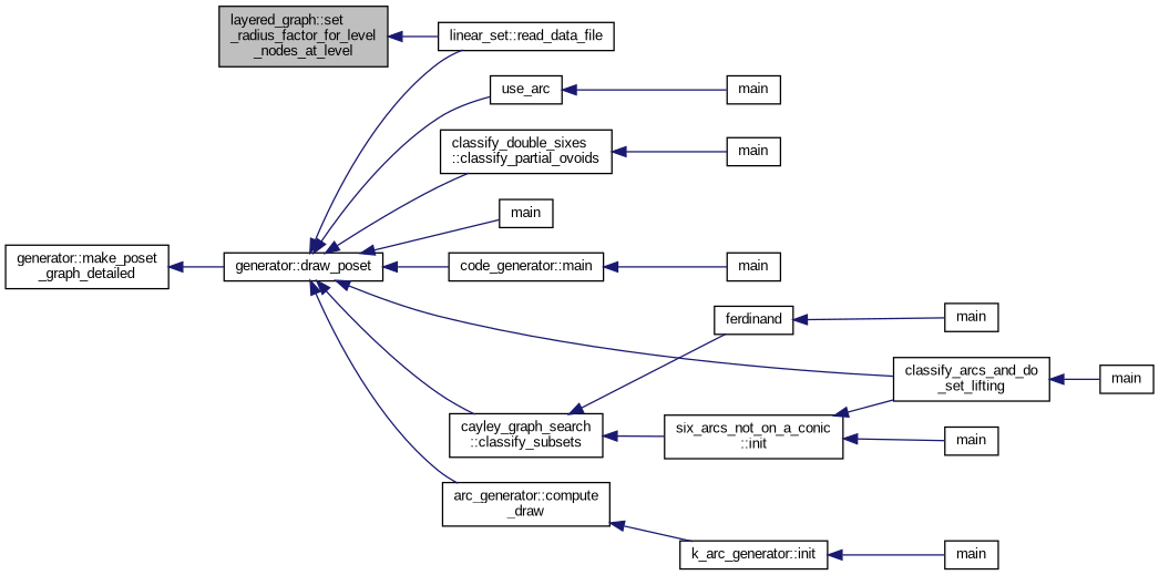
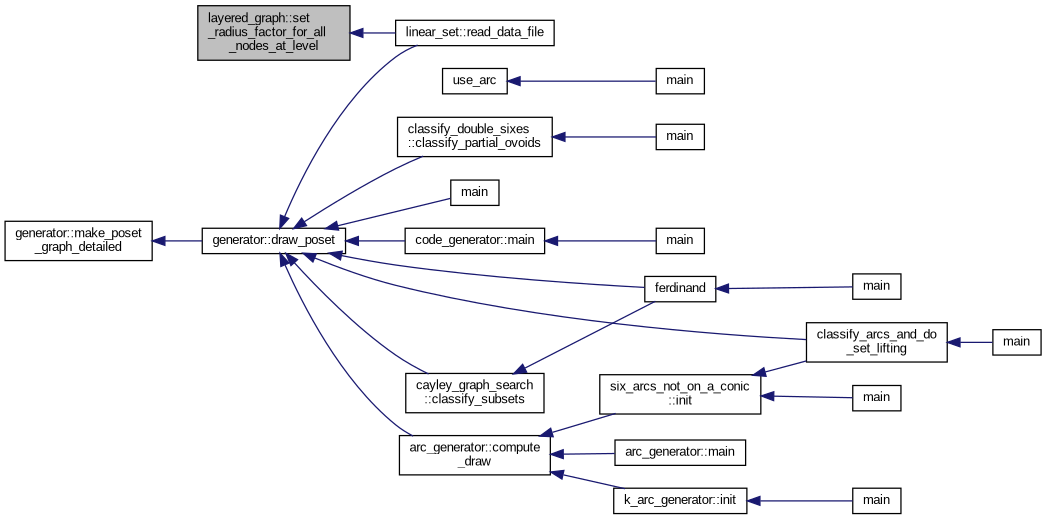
  digraph {
    fontname="Liberation Sans"
    rankdir=LR
    node [color=black fillcolor=white fontname="Liberation Sans" fontsize=10 shape=record style=filled]
    edge [color=midnightblue dir=back fontname="Liberation Sans" fontsize=10 labelfontname=Helvetica labelfontsize=10 style=solid]
-   n1 [fillcolor=grey75 fontcolor=black height=0.2 label="layered_graph::set\l_radius_factor_for_level\l_nodes_at_level" width=0.4]
+   n1 [fillcolor=grey75 fontcolor=black height=0.2 label="layered_graph::set\l_radius_factor_for_all\l_nodes_at_level" width=0.4]
    n2 [height=0.2 label="linear_set::read_data_file" width=0.4]
    n3 [height=0.2 label="generator::make_poset\l_graph_detailed" width=0.4]
    n4 [height=0.2 label="generator::draw_poset" width=0.4]
    n5 [height=0.2 label=main width=0.4]
    n6 [height=0.2 label="code_generator::main" width=0.4]
    n7 [height=0.2 label="cayley_graph_search\l::classify_subsets" width=0.4]
    n8 [height=0.2 label="classify_arcs_and_do\l_set_lifting" width=0.4]
    n9 [height=0.2 label=use_arc width=0.4]
    n10 [height=0.2 label="arc_generator::compute\l_draw" width=0.4]
    n11 [height=0.2 label="classify_double_sixes\l::classify_partial_ovoids" width=0.4]
    n12 [height=0.2 label=main width=0.4]
    n13 [height=0.2 label=ferdinand width=0.4]
    n14 [height=0.2 label=main width=0.4]
    n15 [height=0.2 label=main width=0.4]
+   n16 [height=0.2 label="arc_generator::main" width=0.4]
    n17 [height=0.2 label="k_arc_generator::init" width=0.4]
    n18 [height=0.2 label="six_arcs_not_on_a_conic\l::init" width=0.4]
    n19 [height=0.2 label=main width=0.4]
    n20 [height=0.2 label=main width=0.4]
    n21 [height=0.2 label=main width=0.4]
    n22 [height=0.2 label=main width=0.4]
    n1 -> n2
    n3 -> n4
    n4 -> n2
    n4 -> n5
    n4 -> n6
    n4 -> n7
    n4 -> n8
-   n4 -> n9
+   n4 -> n13
    n4 -> n10
    n4 -> n11
    n6 -> n12
    n7 -> n13
    n8 -> n14
    n9 -> n15
+   n10 -> n16
    n10 -> n17
-   n7 -> n18
+   n10 -> n18
    n11 -> n19
    n13 -> n20
    n17 -> n21
    n18 -> n8
    n18 -> n22
  }
